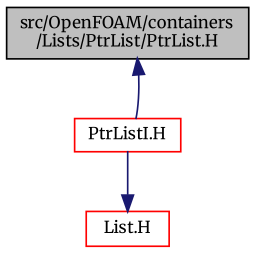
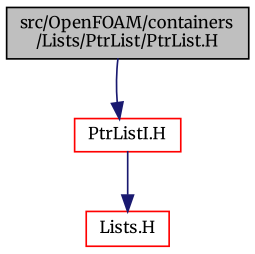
  digraph {
    fontname=Merriweather
    node [color=red fontname=Merriweather fontsize=10 shape=record]
    edge [color=midnightblue fontname=Merriweather fontsize=10 labelfontname=FreeSans labelfontsize=10 style=solid]
    n1 [color=black fillcolor=grey75 fontcolor=black height=0.2 label="src/OpenFOAM/containers\l/Lists/PtrList/PtrList.H" style=filled width=0.4]
    n2 [height=0.2 label="PtrListI.H" width=0.4]
-   n3 [height=0.2 label="List.H" width=0.4]
-   n2 -> n1
+   n3 [height=0.2 label="Lists.H" width=0.4]
+   n1 -> n2
    n2 -> n3
  }
